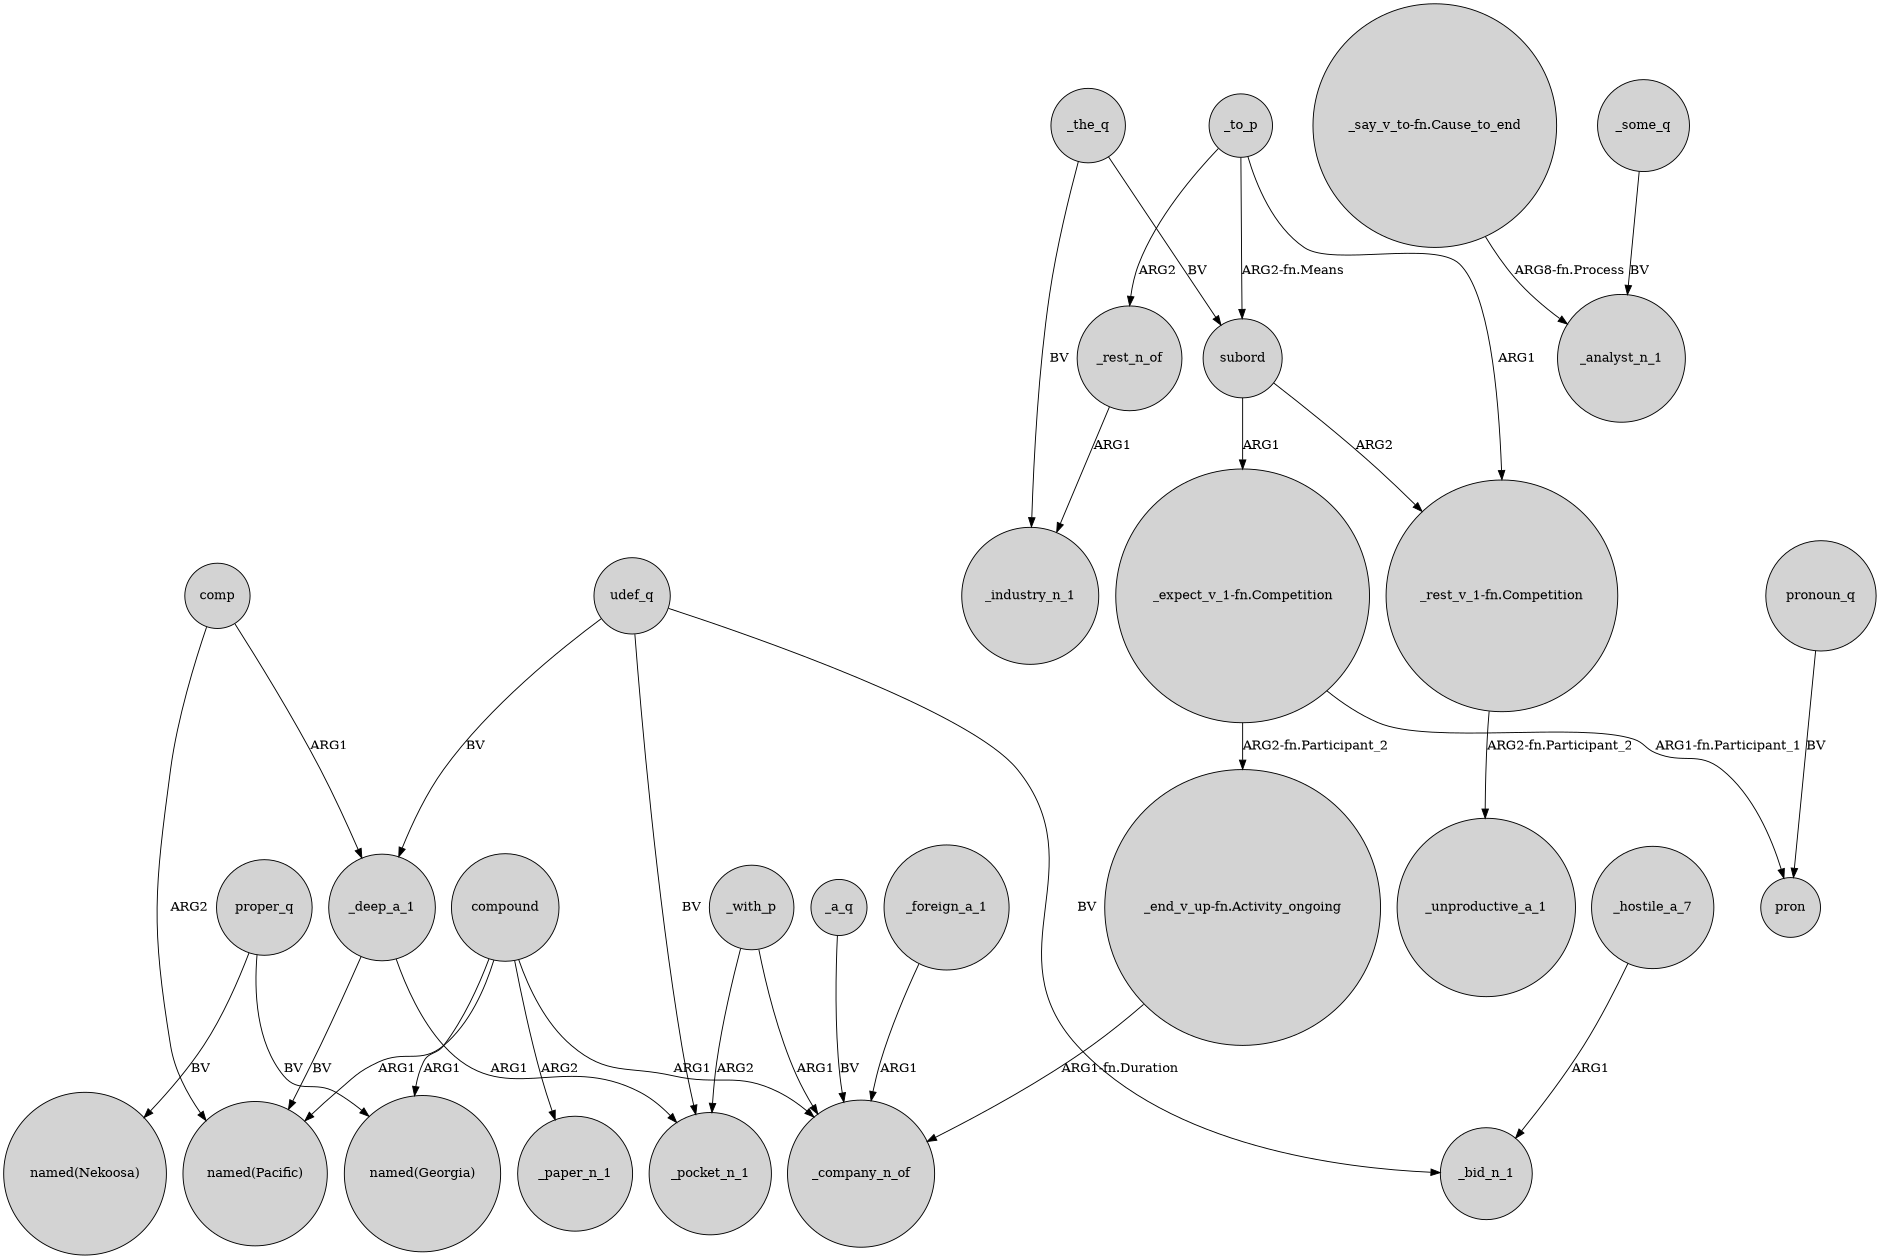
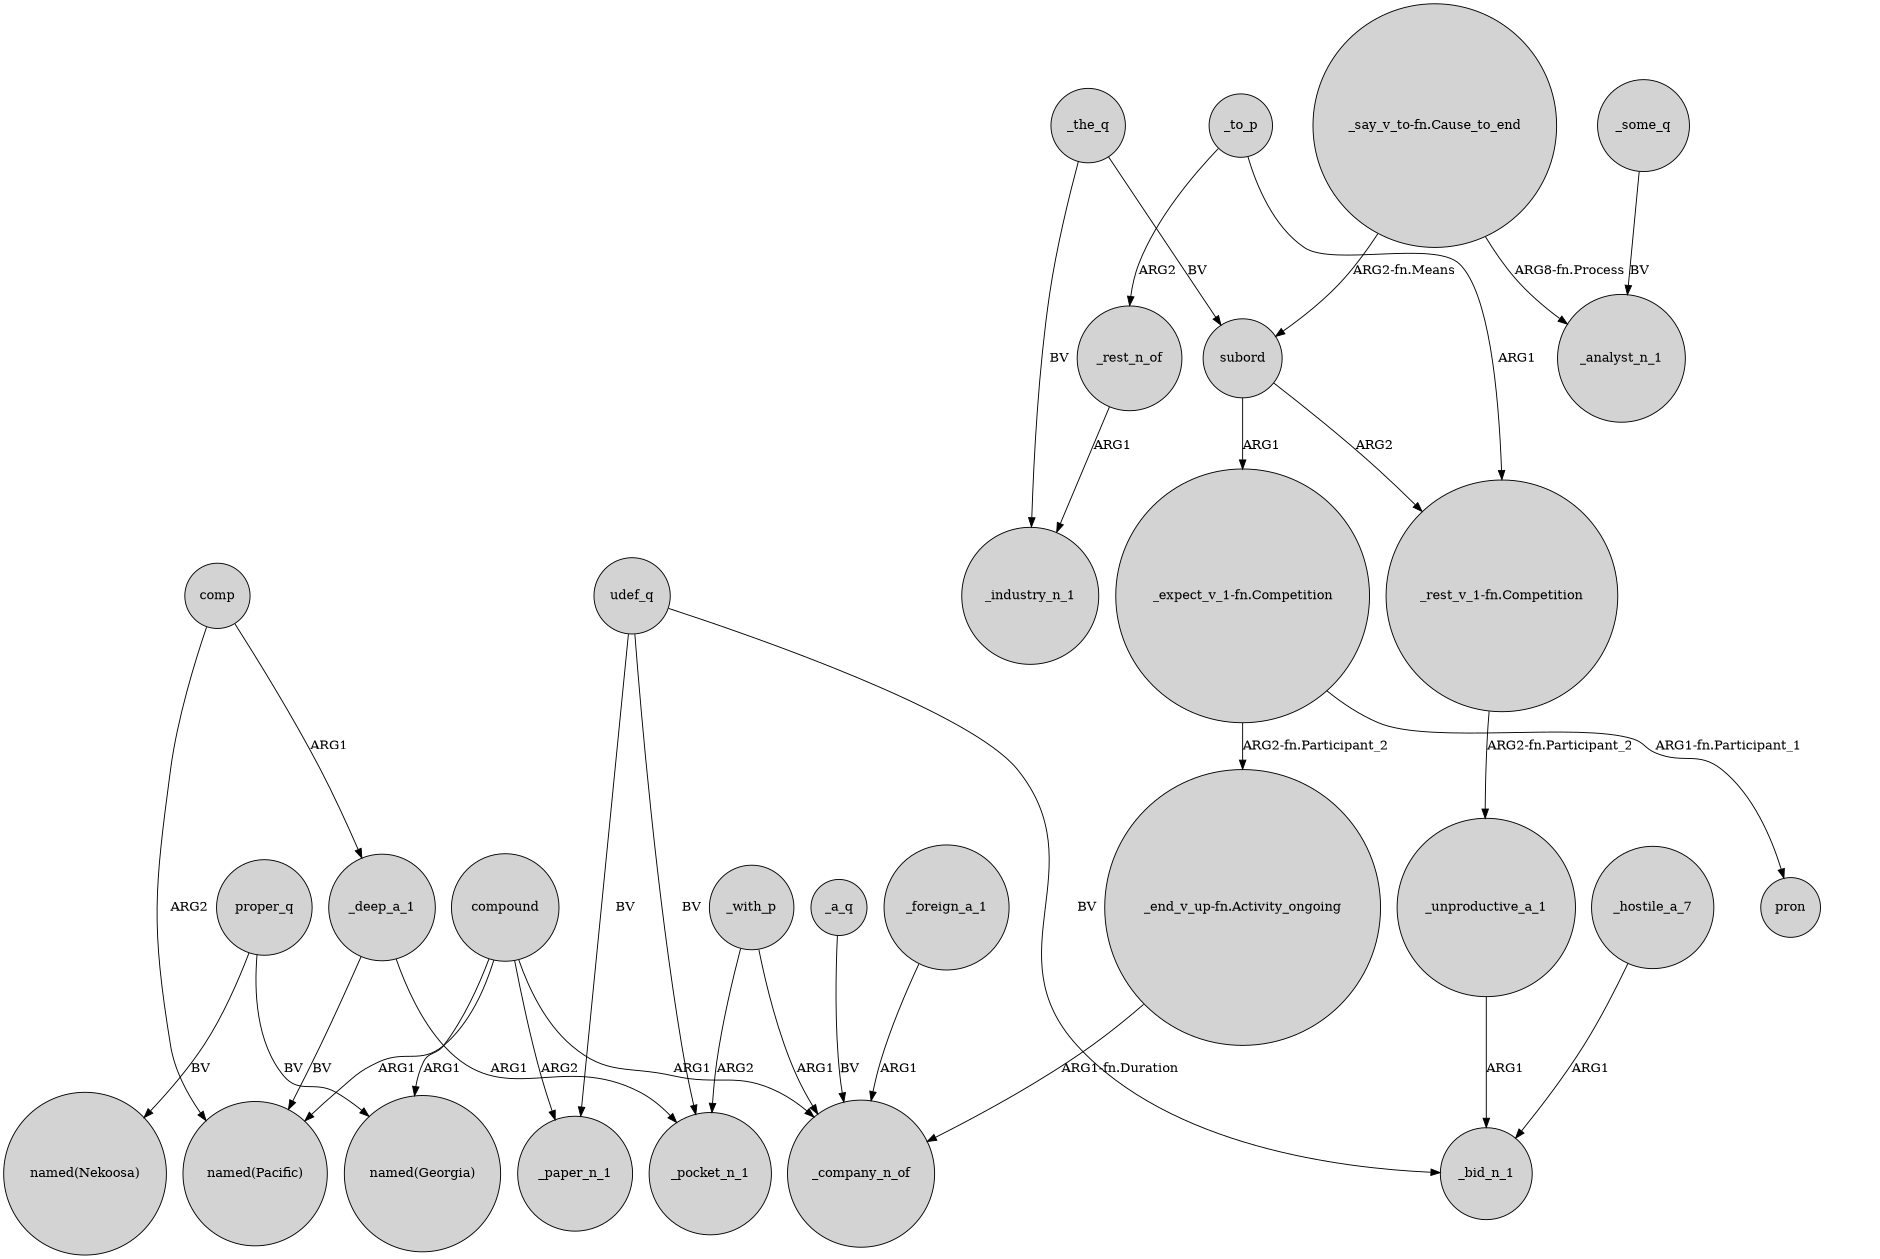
  digraph {
    node [shape=circle style=filled]
    proper_q
    "named(Georgia)"
    "named(Nekoosa)"
    udef_q
    _pocket_n_1
    _paper_n_1
    _bid_n_1
    _deep_a_1
    "named(Pacific)"
    n10 [label="_rest_v_1-fn.Competition"]
    _to_p
    _rest_n_of
    _unproductive_a_1
    _industry_n_1
    _some_q
    _analyst_n_1
    compound
    _company_n_of
    _foreign_a_1
    _with_p
    _a_q
    "_say_v_to-fn.Cause_to_end"
    subord
    "_expect_v_1-fn.Competition"
    pron
    "_end_v_up-fn.Activity_ongoing"
    comp
-   pronoun_q
    n29 [label=_hostile_a_7]
    _the_q
    proper_q -> "named(Georgia)" [label=BV]
    proper_q -> "named(Nekoosa)" [label=BV]
    udef_q -> _pocket_n_1 [label=BV]
-   udef_q -> _deep_a_1 [label=BV]
+   udef_q -> _paper_n_1 [label=BV]
    udef_q -> _bid_n_1 [label=BV]
    _deep_a_1 -> _pocket_n_1 [label=ARG1]
    _deep_a_1 -> "named(Pacific)" [label=BV]
    n10 -> _unproductive_a_1 [label="ARG2-fn.Participant_2"]
    _to_p -> n10 [label=ARG1]
    _to_p -> _rest_n_of [label=ARG2]
    _rest_n_of -> _industry_n_1 [label=ARG1]
+   _unproductive_a_1 -> _bid_n_1 [label=ARG1]
    _some_q -> _analyst_n_1 [label=BV]
    compound -> "named(Georgia)" [label=ARG1]
    compound -> _paper_n_1 [label=ARG2]
    compound -> "named(Pacific)" [label=ARG1]
    compound -> _company_n_of [label=ARG1]
    _foreign_a_1 -> _company_n_of [label=ARG1]
    _with_p -> _pocket_n_1 [label=ARG2]
    _with_p -> _company_n_of [label=ARG1]
    _a_q -> _company_n_of [label=BV]
    "_say_v_to-fn.Cause_to_end" -> _analyst_n_1 [label="ARG8-fn.Process"]
-   _to_p -> subord [label="ARG2-fn.Means"]
+   "_say_v_to-fn.Cause_to_end" -> subord [label="ARG2-fn.Means"]
    subord -> n10 [label=ARG2]
    subord -> "_expect_v_1-fn.Competition" [label=ARG1]
    "_expect_v_1-fn.Competition" -> pron [label="ARG1-fn.Participant_1"]
    "_expect_v_1-fn.Competition" -> "_end_v_up-fn.Activity_ongoing" [label="ARG2-fn.Participant_2"]
    "_end_v_up-fn.Activity_ongoing" -> _company_n_of [label="ARG1-fn.Duration"]
    comp -> _deep_a_1 [label=ARG1]
    comp -> "named(Pacific)" [label=ARG2]
-   pronoun_q -> pron [label=BV]
    n29 -> _bid_n_1 [label=ARG1]
    _the_q -> _industry_n_1 [label=BV]
    _the_q -> subord [label=BV]
  }
